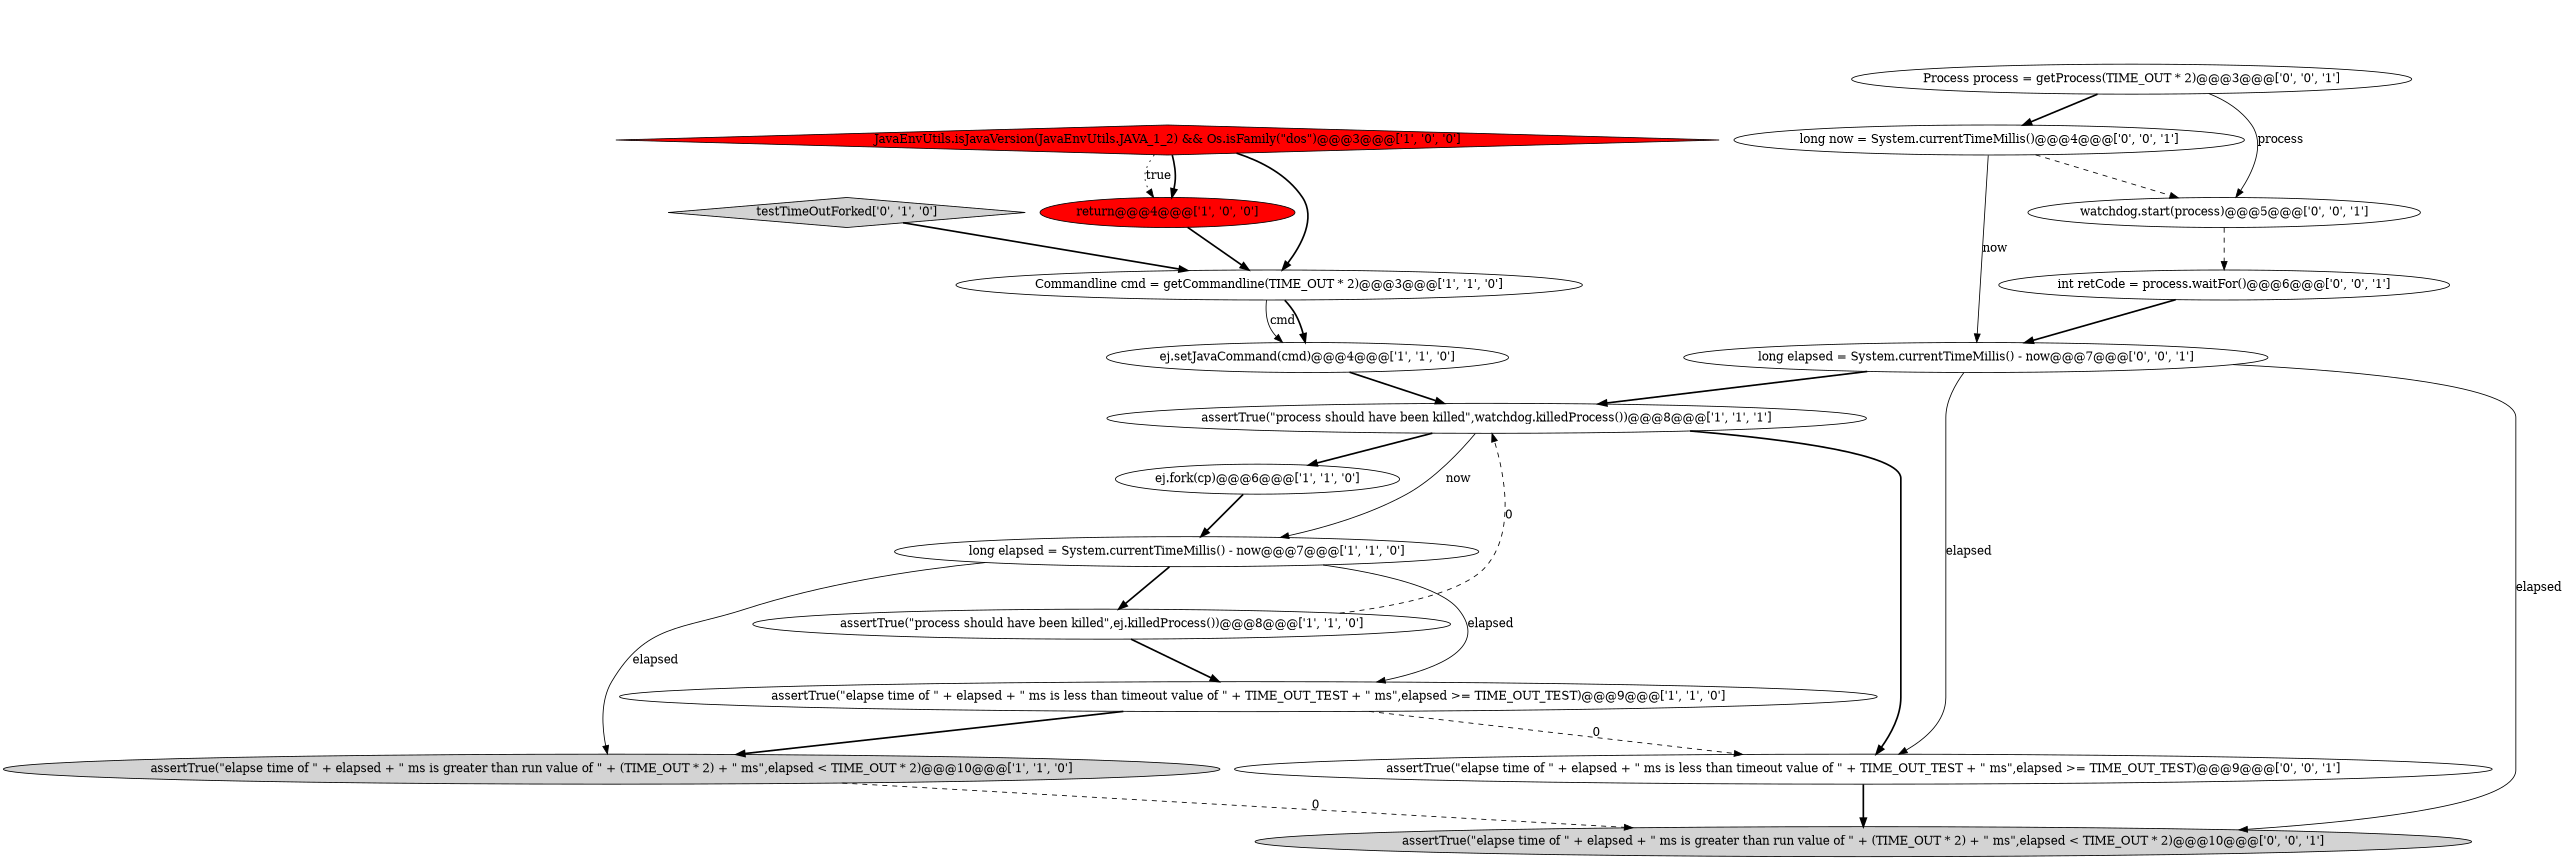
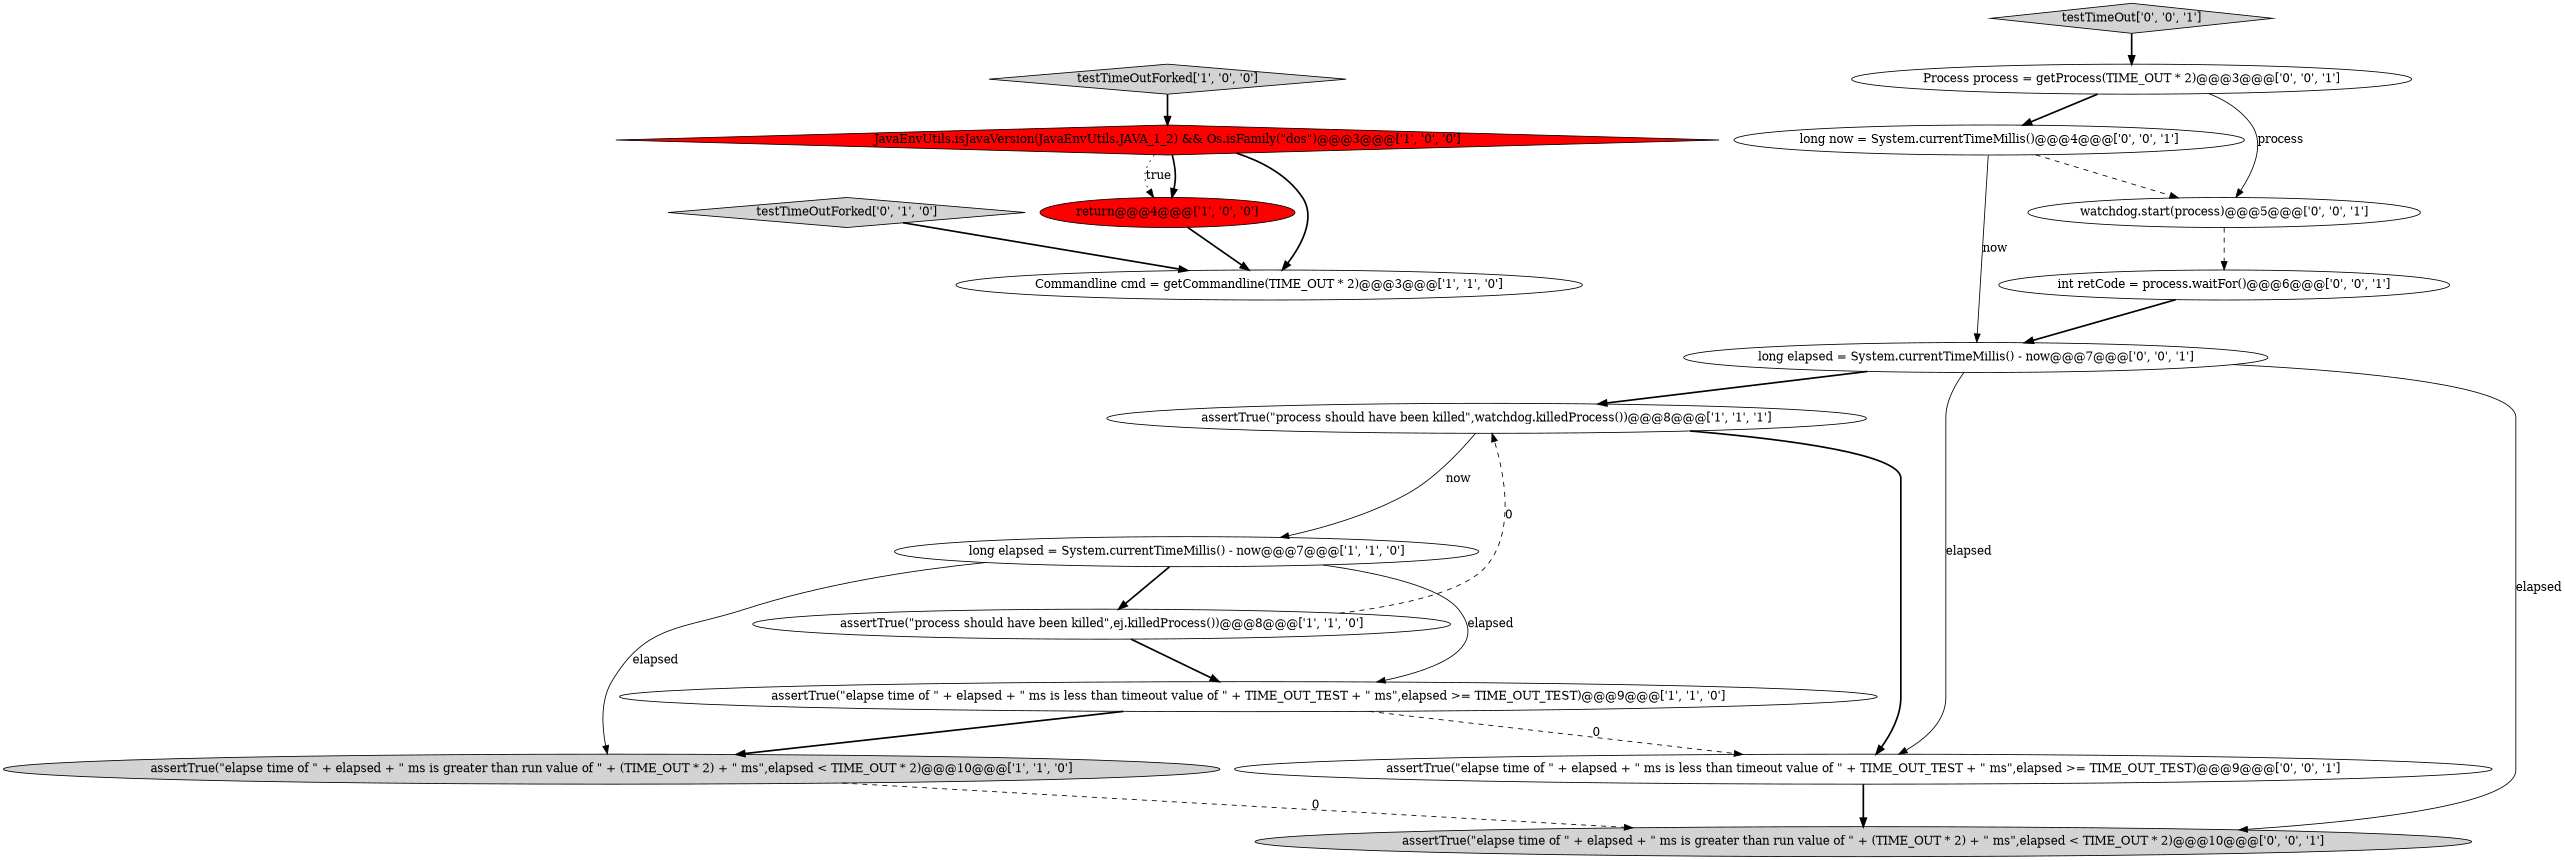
  digraph {
    node [fillcolor=white shape=ellipse style=filled]
    edge [style=bold]
    n1 [fillcolor=red label="return@@@4@@@['1', '0', '0']"]
    n2 [label="Commandline cmd = getCommandline(TIME_OUT * 2)@@@3@@@['1', '1', '0']"]
-   n3 [label="ej.setJavaCommand(cmd)@@@4@@@['1', '1', '0']"]
    n4 [fillcolor=lightgray label="assertTrue(\"elapse time of \" + elapsed + \" ms is greater than run value of \" + (TIME_OUT * 2) + \" ms\",elapsed < TIME_OUT * 2)@@@10@@@['0', '0', '1']"]
    n5 [label="assertTrue(\"elapse time of \" + elapsed + \" ms is less than timeout value of \" + TIME_OUT_TEST + \" ms\",elapsed >= TIME_OUT_TEST)@@@9@@@['0', '0', '1']"]
    n6 [label="long elapsed = System.currentTimeMillis() - now@@@7@@@['0', '0', '1']"]
    n7 [label="assertTrue(\"process should have been killed\",watchdog.killedProcess())@@@8@@@['1', '1', '1']"]
-   n8 [label="ej.fork(cp)@@@6@@@['1', '1', '0']"]
    n9 [label="long elapsed = System.currentTimeMillis() - now@@@7@@@['1', '1', '0']"]
    n10 [label="assertTrue(\"elapse time of \" + elapsed + \" ms is less than timeout value of \" + TIME_OUT_TEST + \" ms\",elapsed >= TIME_OUT_TEST)@@@9@@@['1', '1', '0']"]
    n11 [fillcolor=lightgray label="assertTrue(\"elapse time of \" + elapsed + \" ms is greater than run value of \" + (TIME_OUT * 2) + \" ms\",elapsed < TIME_OUT * 2)@@@10@@@['1', '1', '0']"]
    n12 [label="assertTrue(\"process should have been killed\",ej.killedProcess())@@@8@@@['1', '1', '0']"]
    n13 [label="int retCode = process.waitFor()@@@6@@@['0', '0', '1']"]
+   n14 [fillcolor=lightgray label="testTimeOut['0', '0', '1']" shape=diamond]
    n15 [label="Process process = getProcess(TIME_OUT * 2)@@@3@@@['0', '0', '1']"]
    n16 [label="long now = System.currentTimeMillis()@@@4@@@['0', '0', '1']"]
    n17 [label="watchdog.start(process)@@@5@@@['0', '0', '1']"]
+   n18 [fillcolor=lightgray label="testTimeOutForked['1', '0', '0']" shape=diamond]
    n19 [fillcolor=red label="JavaEnvUtils.isJavaVersion(JavaEnvUtils.JAVA_1_2) && Os.isFamily(\"dos\")@@@3@@@['1', '0', '0']" shape=diamond]
    n20 [fillcolor=lightgray label="testTimeOutForked['0', '1', '0']" shape=diamond]
    n1 -> n2
-   n2 -> n3 [label=cmd style=solid]
-   n2 -> n3
-   n3 -> n7
    n5 -> n4
    n6 -> n4 [label=elapsed style=solid]
    n6 -> n5 [label=elapsed style=solid]
    n6 -> n7
    n7 -> n5
-   n7 -> n8
    n7 -> n9 [label=now style=solid]
-   n8 -> n9
    n9 -> n10 [label=elapsed style=solid]
    n9 -> n11 [label=elapsed style=solid]
    n9 -> n12
    n10 -> n5 [label=0 style=dashed]
    n10 -> n11
    n11 -> n4 [label=0 style=dashed]
    n12 -> n7 [label=0 style=dashed]
    n12 -> n10
    n13 -> n6
+   n14 -> n15
    n15 -> n16
    n15 -> n17 [label=process style=solid]
    n16 -> n6 [label=now style=solid]
    n16 -> n17 [style=dashed]
    n17 -> n13 [style=dashed]
+   n18 -> n19
    n19 -> n1
    n19 -> n1 [label=true style=dotted]
    n19 -> n2
    n20 -> n2
  }
